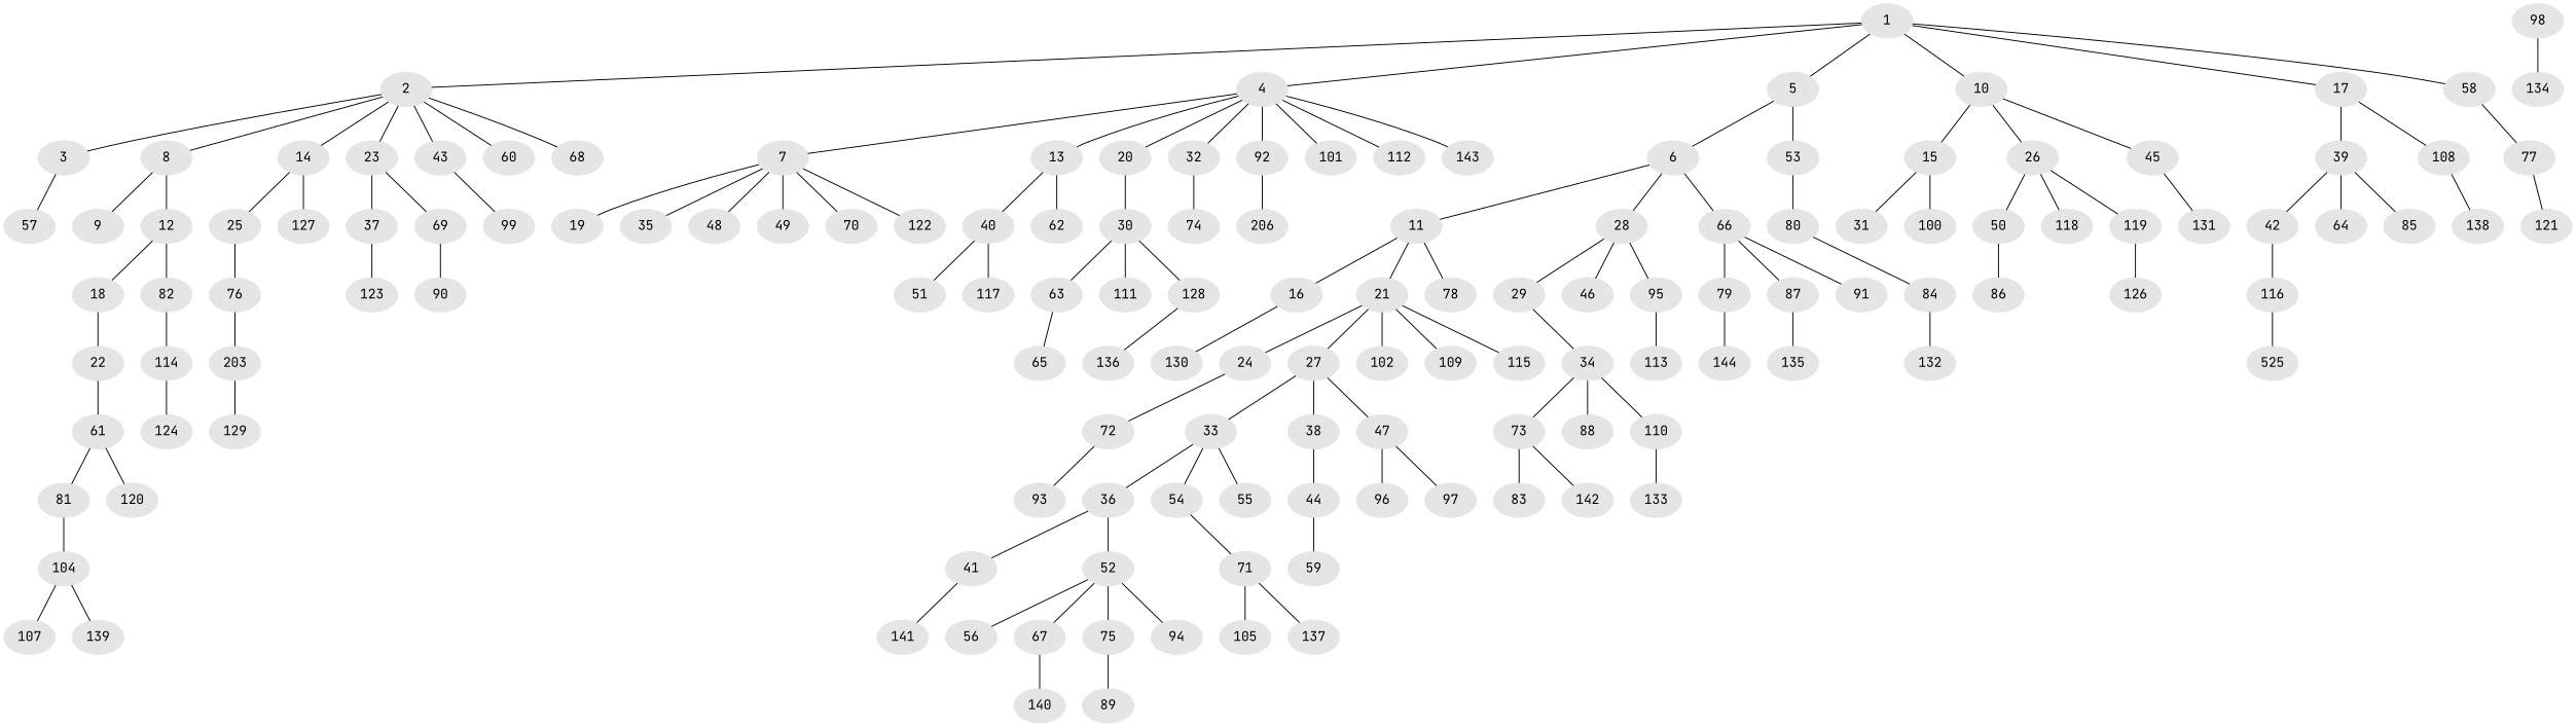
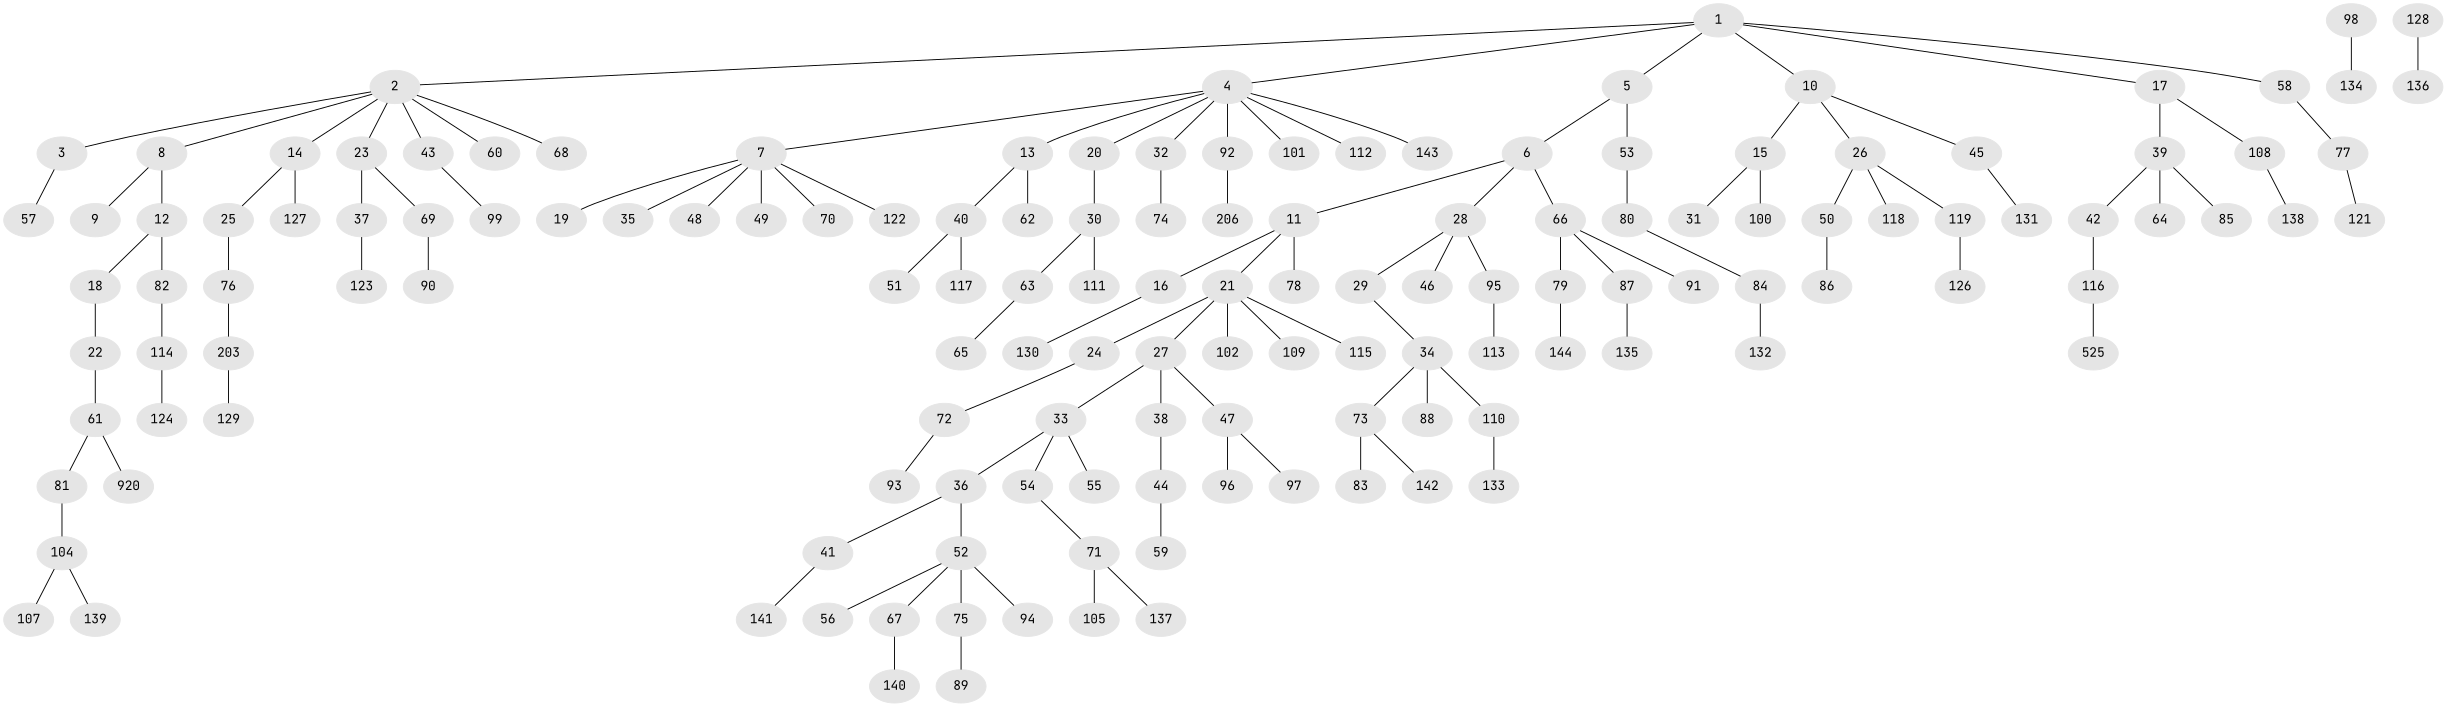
  graph {
    fontname="JetBrains Mono"
    node [color=gray90 fontname="JetBrains Mono" style=filled]
    edge [fontname="JetBrains Mono"]
    1
    2
    4
    5
    10
    17
    58
    3
    8
    14
    23
    43
    60
    68
    7
    13
    20
    32
    92
    101
    112
    143
    6
    53
    15
    26
    45
    39
    108
    77
    57
    9
    12
    25
    127
    37
    69
    99
    19
    35
    48
    49
    70
    122
    40
    62
    30
    74
    n49 [label=206]
    11
    28
    66
    80
    16
    21
    78
    29
    46
    95
    79
    87
    91
    18
    82
    31
    100
    50
    118
    119
    131
    130
    24
    27
    102
    109
    115
    22
    114
    51
    117
    76
    98
    134
    42
    64
    85
    138
    61
    63
    111
    128
    72
    33
    38
    47
    81
-   120
+   120 [label=920]
    123
    90
    93
    n101 [label=203]
    86
    126
    36
    54
    55
    44
    96
    97
    34
    113
    73
    88
    110
    65
    136
    41
    52
    71
    83
    142
    133
    141
    56
    67
    75
    94
    59
    116
    n130 [label=525]
    140
    89
    84
    105
    137
    121
    104
    144
    135
    129
    132
    107
    139
    124
    1 -- 2
    1 -- 4
    1 -- 5
    1 -- 10
    1 -- 17
    1 -- 58
    2 -- 3
    2 -- 8
    2 -- 14
    2 -- 23
    2 -- 43
    2 -- 60
    2 -- 68
    4 -- 7
    4 -- 13
    4 -- 20
    4 -- 32
    4 -- 92
    4 -- 101
    4 -- 112
    4 -- 143
    5 -- 6
    5 -- 53
    10 -- 15
    10 -- 26
    10 -- 45
    17 -- 39
    17 -- 108
    58 -- 77
    3 -- 57
    8 -- 9
    8 -- 12
    14 -- 25
    14 -- 127
    23 -- 37
    23 -- 69
    43 -- 99
    7 -- 19
    7 -- 35
    7 -- 48
    7 -- 49
    7 -- 70
    7 -- 122
    13 -- 40
    13 -- 62
    20 -- 30
    32 -- 74
    92 -- n49
    6 -- 11
    6 -- 28
    6 -- 66
    53 -- 80
    15 -- 31
    15 -- 100
    26 -- 50
    26 -- 118
    26 -- 119
    45 -- 131
    39 -- 42
    39 -- 64
    39 -- 85
    108 -- 138
    77 -- 121
    12 -- 18
    12 -- 82
    25 -- 76
    37 -- 123
    69 -- 90
    40 -- 51
    40 -- 117
    30 -- 63
    30 -- 111
-   30 -- 128
    11 -- 16
    11 -- 21
    11 -- 78
    28 -- 29
    28 -- 46
    28 -- 95
    66 -- 79
    66 -- 87
    66 -- 91
    80 -- 84
    16 -- 130
    21 -- 24
    21 -- 27
    21 -- 102
    21 -- 109
    21 -- 115
    29 -- 34
    95 -- 113
    79 -- 144
    87 -- 135
    18 -- 22
    82 -- 114
    50 -- 86
    119 -- 126
    24 -- 72
    27 -- 33
    27 -- 38
    27 -- 47
    22 -- 61
    114 -- 124
    76 -- n101
    98 -- 134
    42 -- 116
    61 -- 81
    61 -- 120
    63 -- 65
    128 -- 136
    72 -- 93
    33 -- 36
    33 -- 54
    33 -- 55
    38 -- 44
    47 -- 96
    47 -- 97
    81 -- 104
    n101 -- 129
    36 -- 41
    36 -- 52
    54 -- 71
    44 -- 59
    34 -- 73
    34 -- 88
    34 -- 110
    73 -- 83
    73 -- 142
    110 -- 133
    41 -- 141
    52 -- 56
    52 -- 67
    52 -- 75
    52 -- 94
    71 -- 105
    71 -- 137
    67 -- 140
    75 -- 89
    116 -- n130
    84 -- 132
    104 -- 107
    104 -- 139
  }
